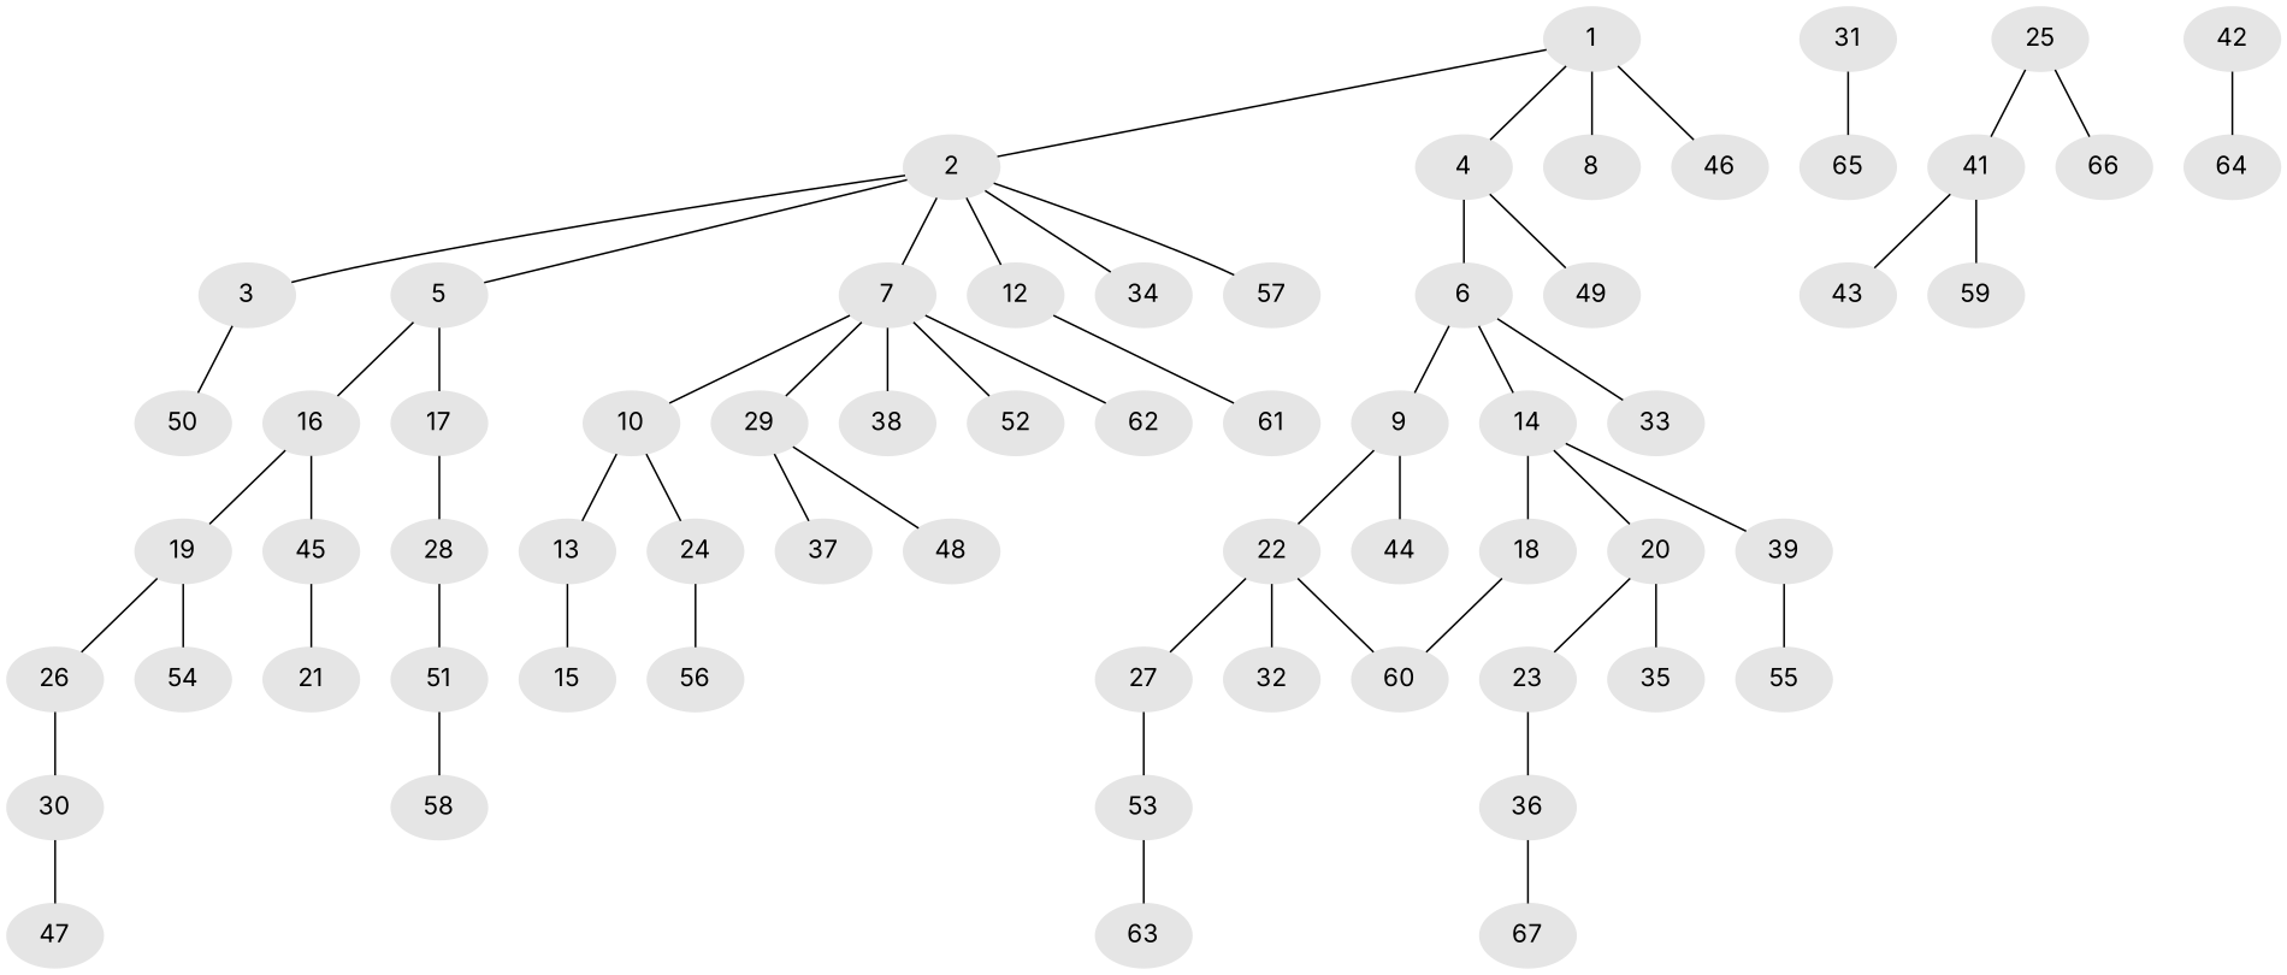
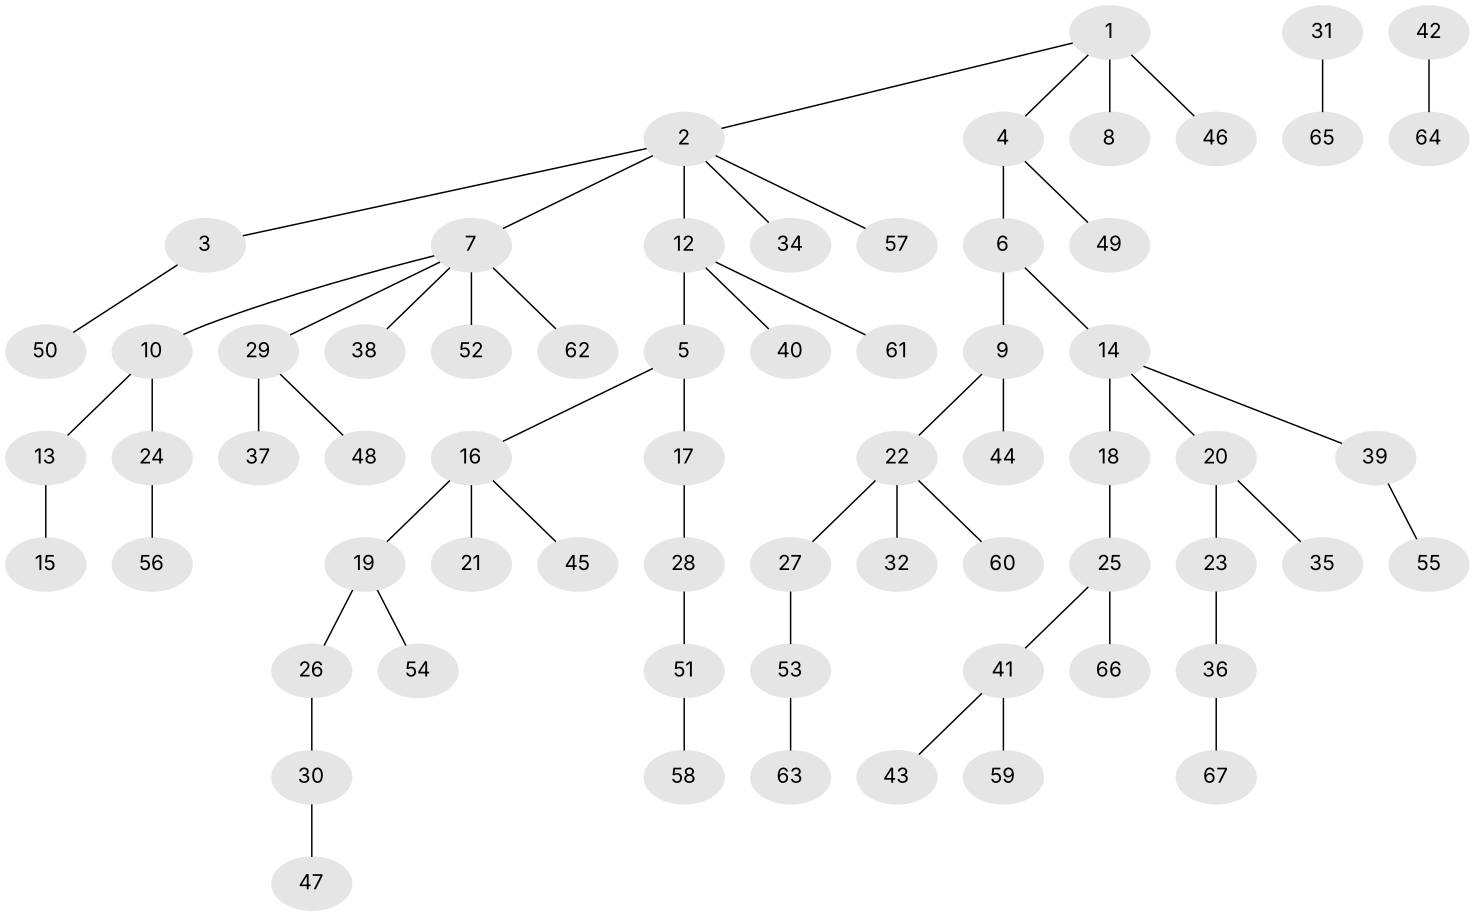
  graph {
    fontname=Inter
    node [color=gray90 fontname=Inter style=filled]
    edge [fontname=Inter weight=1.0]
    1
    2
    4
    8
    46
    3
    5
    7
    12
    34
    57
    6
    49
    50
    16
    17
    10
    29
    38
    52
    62
+   40
    61
    9
    14
-   33
    19
    21
    45
    28
    22
    44
    18
    20
    39
    13
    24
    37
    48
    27
    32
    60
    15
    56
    31
    65
    25
    23
    35
    55
    26
    54
    51
    41
    66
    30
    36
    53
    67
    43
    59
    47
    63
    58
    42
    64
    1 -- 2
    1 -- 4
    1 -- 8 [weight=2.0]
    1 -- 46
    2 -- 3
-   2 -- 5
+   12 -- 5
    2 -- 7 [weight=2.0]
    2 -- 12
    2 -- 34
    2 -- 57
    4 -- 6
    4 -- 49
    3 -- 50
    5 -- 16
    5 -- 17
    7 -- 10
    7 -- 29
    7 -- 38
    7 -- 52
    7 -- 62
+   12 -- 40
    12 -- 61
    6 -- 9
    6 -- 14
-   6 -- 33
    16 -- 19 [weight=2.0]
-   45 -- 21
+   16 -- 21
    16 -- 45
    17 -- 28
    10 -- 13
    10 -- 24
    29 -- 37
    29 -- 48
    9 -- 22
    9 -- 44
    14 -- 18 [weight=4.0]
    14 -- 20
    14 -- 39
    19 -- 26
    19 -- 54
    28 -- 51
    22 -- 27
    22 -- 32
    22 -- 60
-   18 -- 60
+   18 -- 25
    20 -- 23
    20 -- 35
    39 -- 55
    13 -- 15
    24 -- 56
    27 -- 53
    31 -- 65
    25 -- 41
    25 -- 66
    23 -- 36
    26 -- 30
    51 -- 58
    41 -- 43
    41 -- 59 [weight=2.0]
    30 -- 47
    36 -- 67
    53 -- 63
    42 -- 64
  }
